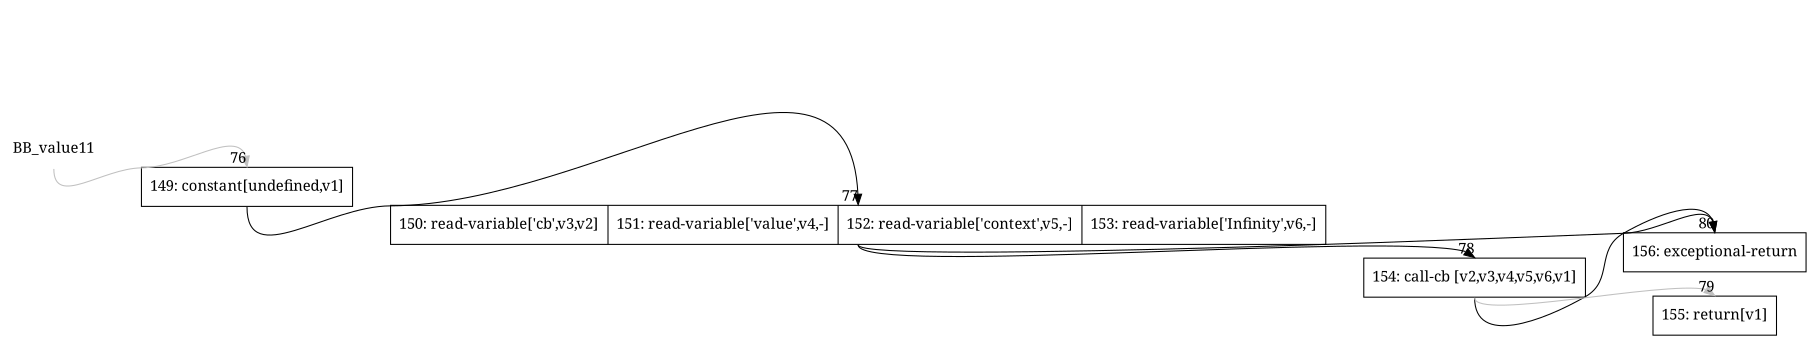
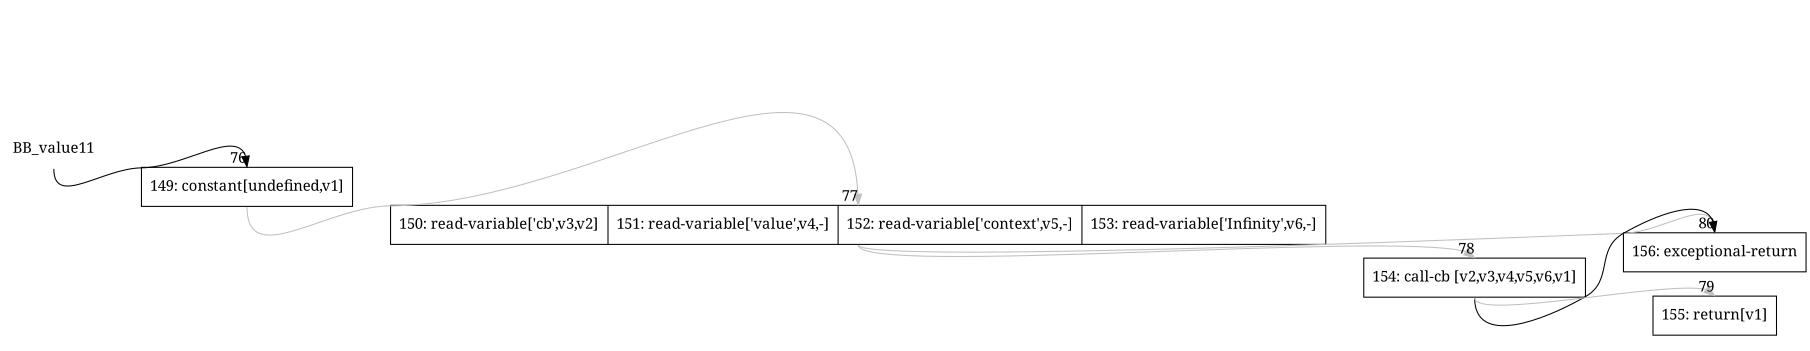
  digraph {
    fontname="Noto Serif"
    rankdir=LR
    node [fontname="Noto Serif" shape=record]
    edge [fontname="Noto Serif" headport=n tailport=s]
    n1 [label=BB_value11 shape=none]
    n2 [label="{149: constant[undefined,v1]}"]
    n3 [label="{150: read-variable['cb',v3,v2]|151: read-variable['value',v4,-]|152: read-variable['context',v5,-]|153: read-variable['Infinity',v6,-]}"]
    n4 [label="{154: call-cb [v2,v3,v4,v5,v6,v1]}"]
    n5 [label="{156: exceptional-return}"]
    n6 [label="{155: return[v1]}"]
-   n1 -> n2 [headlabel="    76" color=gray]
-   n2 -> n3 [headlabel="      77"]
-   n3 -> n4 [headlabel="      78"]
-   n3 -> n5 [color=black headlabel="      80"]
+   n1 -> n2 [headlabel="    76"]
+   n2 -> n3 [headlabel="      77" color=gray]
+   n3 -> n4 [headlabel="      78" color=gray]
+   n3 -> n5 [color=gray headlabel="      80"]
    n4 -> n5 [color=black]
    n4 -> n6 [color=gray headlabel="      79"]
  }
